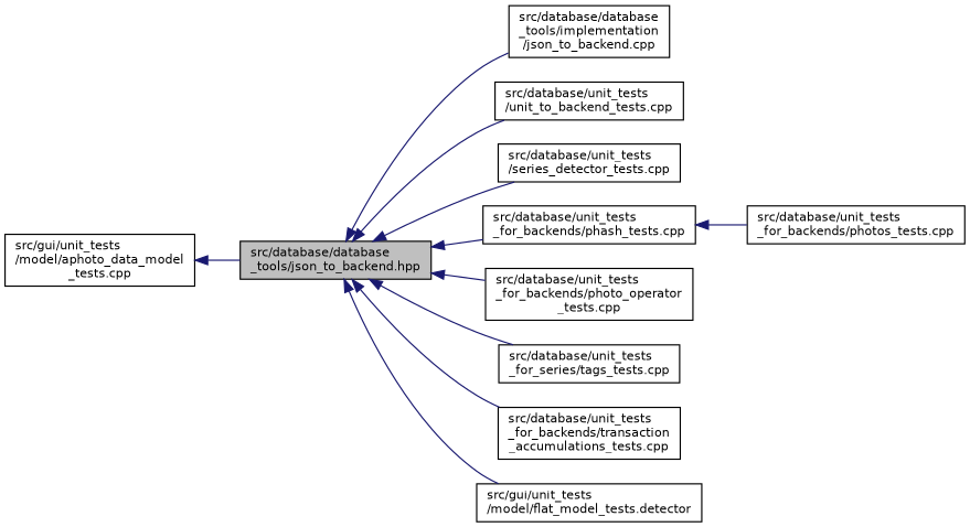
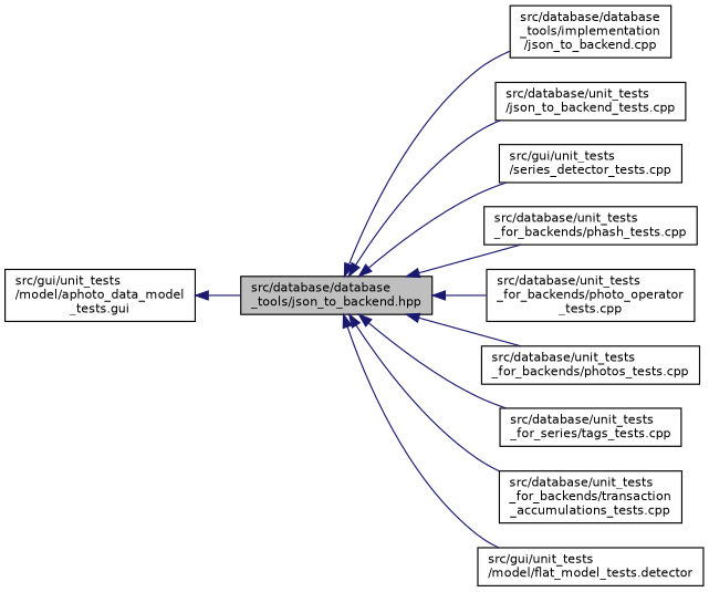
  digraph {
    rankdir=LR
    node [color=black fillcolor=white fontname=Helvetica fontsize=10 shape=record style=filled]
    edge [color=midnightblue dir=back fontname=Helvetica fontsize=10 labelfontname=Helvetica labelfontsize=10 style=solid]
    n1 [fillcolor=grey75 fontcolor=black height=0.2 label="src/database/database\l_tools/json_to_backend.hpp" width=0.4]
    n2 [height=0.2 label="src/database/database\l_tools/implementation\l/json_to_backend.cpp" width=0.4]
-   n3 [height=0.2 label="src/database/unit_tests\l/unit_to_backend_tests.cpp" width=0.4]
-   n4 [height=0.2 label="src/database/unit_tests\l/series_detector_tests.cpp" width=0.4]
+   n3 [height=0.2 label="src/database/unit_tests\l/json_to_backend_tests.cpp" width=0.4]
+   n4 [height=0.2 label="src/gui/unit_tests\l/series_detector_tests.cpp" width=0.4]
    n5 [height=0.2 label="src/database/unit_tests\l_for_backends/phash_tests.cpp" width=0.4]
    n6 [height=0.2 label="src/database/unit_tests\l_for_backends/photo_operator\l_tests.cpp" width=0.4]
    n7 [height=0.2 label="src/database/unit_tests\l_for_backends/photos_tests.cpp" width=0.4]
    n8 [height=0.2 label="src/database/unit_tests\l_for_series/tags_tests.cpp" width=0.4]
    n9 [height=0.2 label="src/database/unit_tests\l_for_backends/transaction\l_accumulations_tests.cpp" width=0.4]
    n10 [height=0.2 label="src/gui/unit_tests\l/model/flat_model_tests.detector" width=0.4]
-   n11 [height=0.2 label="src/gui/unit_tests\l/model/aphoto_data_model\l_tests.cpp" width=0.4]
+   n11 [height=0.2 label="src/gui/unit_tests\l/model/aphoto_data_model\l_tests.gui" width=0.4]
    n1 -> n2
    n1 -> n3
    n1 -> n4
    n1 -> n5
    n1 -> n6
-   n5 -> n7
+   n1 -> n7
    n1 -> n8
    n1 -> n9
    n1 -> n10
    n11 -> n1
  }
